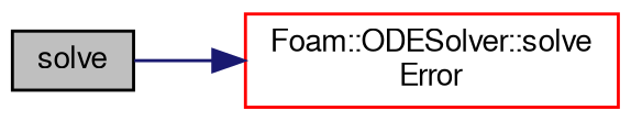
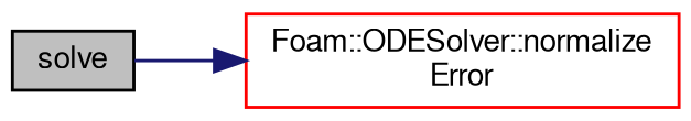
  digraph {
    rankdir=LR
    node [fontname=FreeSans fontsize=10 shape=record]
    n1 [color=black fillcolor=grey75 fontcolor=black height=0.2 label=solve style=filled width=0.4]
-   n2 [color=red height=0.2 label="Foam::ODESolver::solve\lError" width=0.4]
+   n2 [color=red height=0.2 label="Foam::ODESolver::normalize\lError" width=0.4]
    n1 -> n2 [color=midnightblue fontname=FreeSans fontsize=10 labelfontname=FreeSans labelfontsize=10 style=solid]
  }
